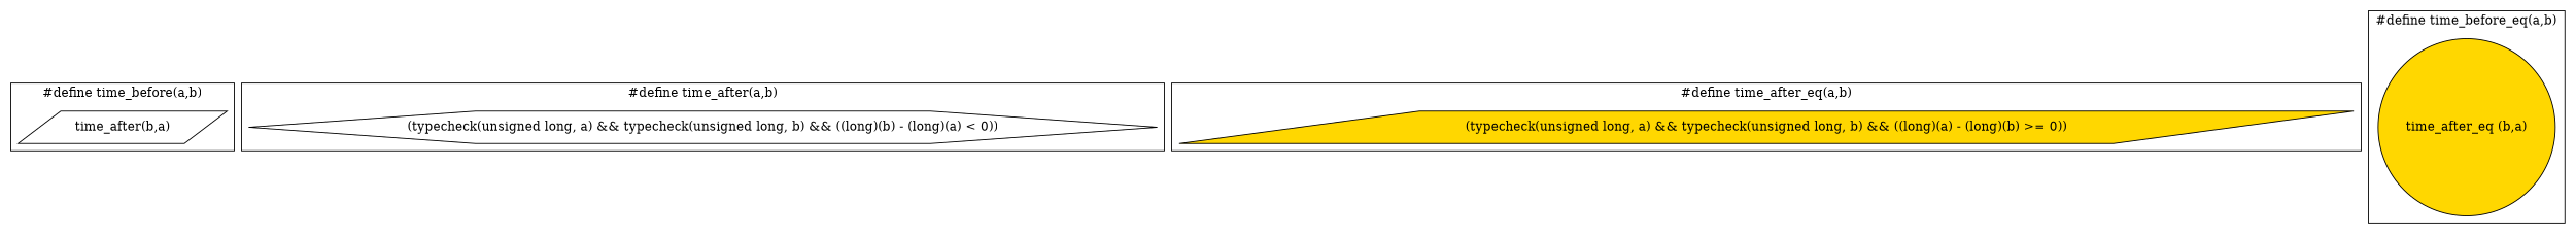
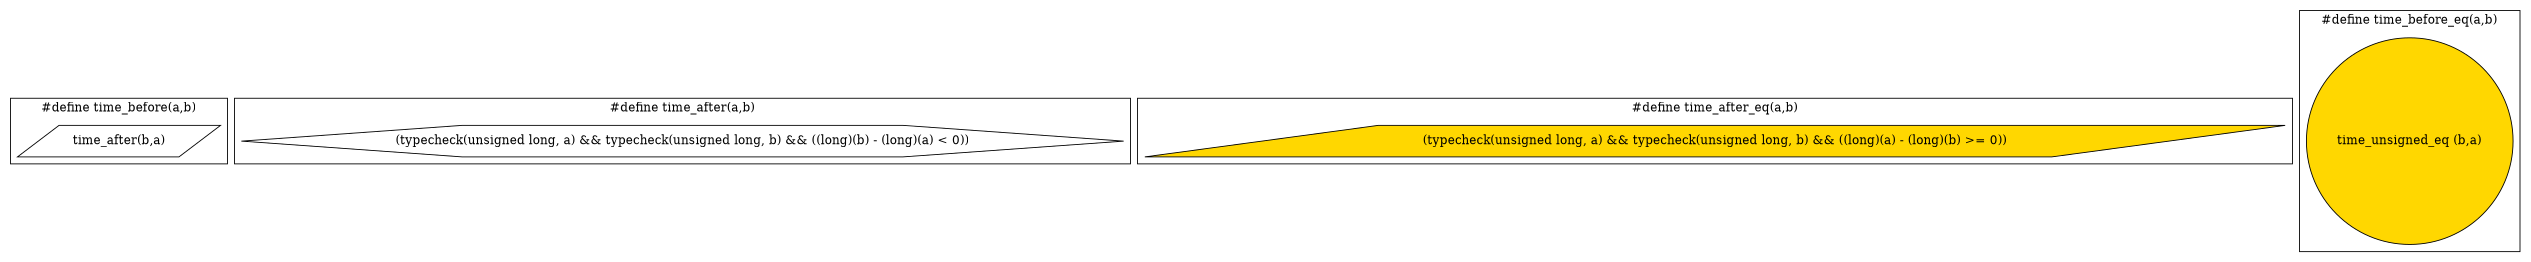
  digraph {
    node [style=filled fillcolor=white shape=parallelogram]
    n1 [label="time_after(b,a)"]
    n2 [label="(typecheck(unsigned long, a) && typecheck(unsigned long, b) && ((long)(b) - (long)(a) < 0))" shape=hexagon]
    n3 [label="(typecheck(unsigned long, a) && typecheck(unsigned long, b) && ((long)(a) - (long)(b) >= 0))" fillcolor=gold]
-   n4 [label="time_after_eq (b,a)" fillcolor=gold shape=circle]
+   n4 [label="time_unsigned_eq (b,a)" fillcolor=gold shape=circle]
    subgraph cluster_1 {
      label="#define time_before(a,b)"
      n1
    }
    subgraph cluster_2 {
      label="#define time_after(a,b)"
      n2
    }
    subgraph cluster_3 {
      label="#define time_after_eq(a,b)"
      n3
    }
    subgraph cluster_4 {
      label="#define time_before_eq(a,b)"
      n4
    }
  }
